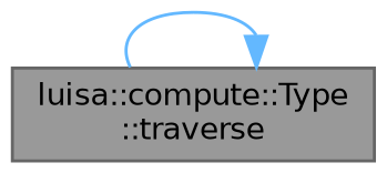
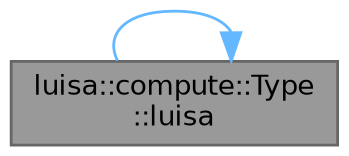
  digraph {
    rankdir=LR
-   n1 [color=gray40 fillcolor=grey60 fontcolor=black fontname=Helvetica fontsize=10 height=0.2 label="luisa::compute::Type\l::traverse" shape=box style=filled width=0.4]
+   n1 [color=gray40 fillcolor=grey60 fontcolor=black fontname=Helvetica fontsize=10 height=0.2 label="luisa::compute::Type\l::luisa" shape=box style=filled width=0.4]
    n1 -> n1 [color=steelblue1 fontname=Helvetica fontsize=10 labelfontname=Helvetica labelfontsize=10 style=solid]
  }
